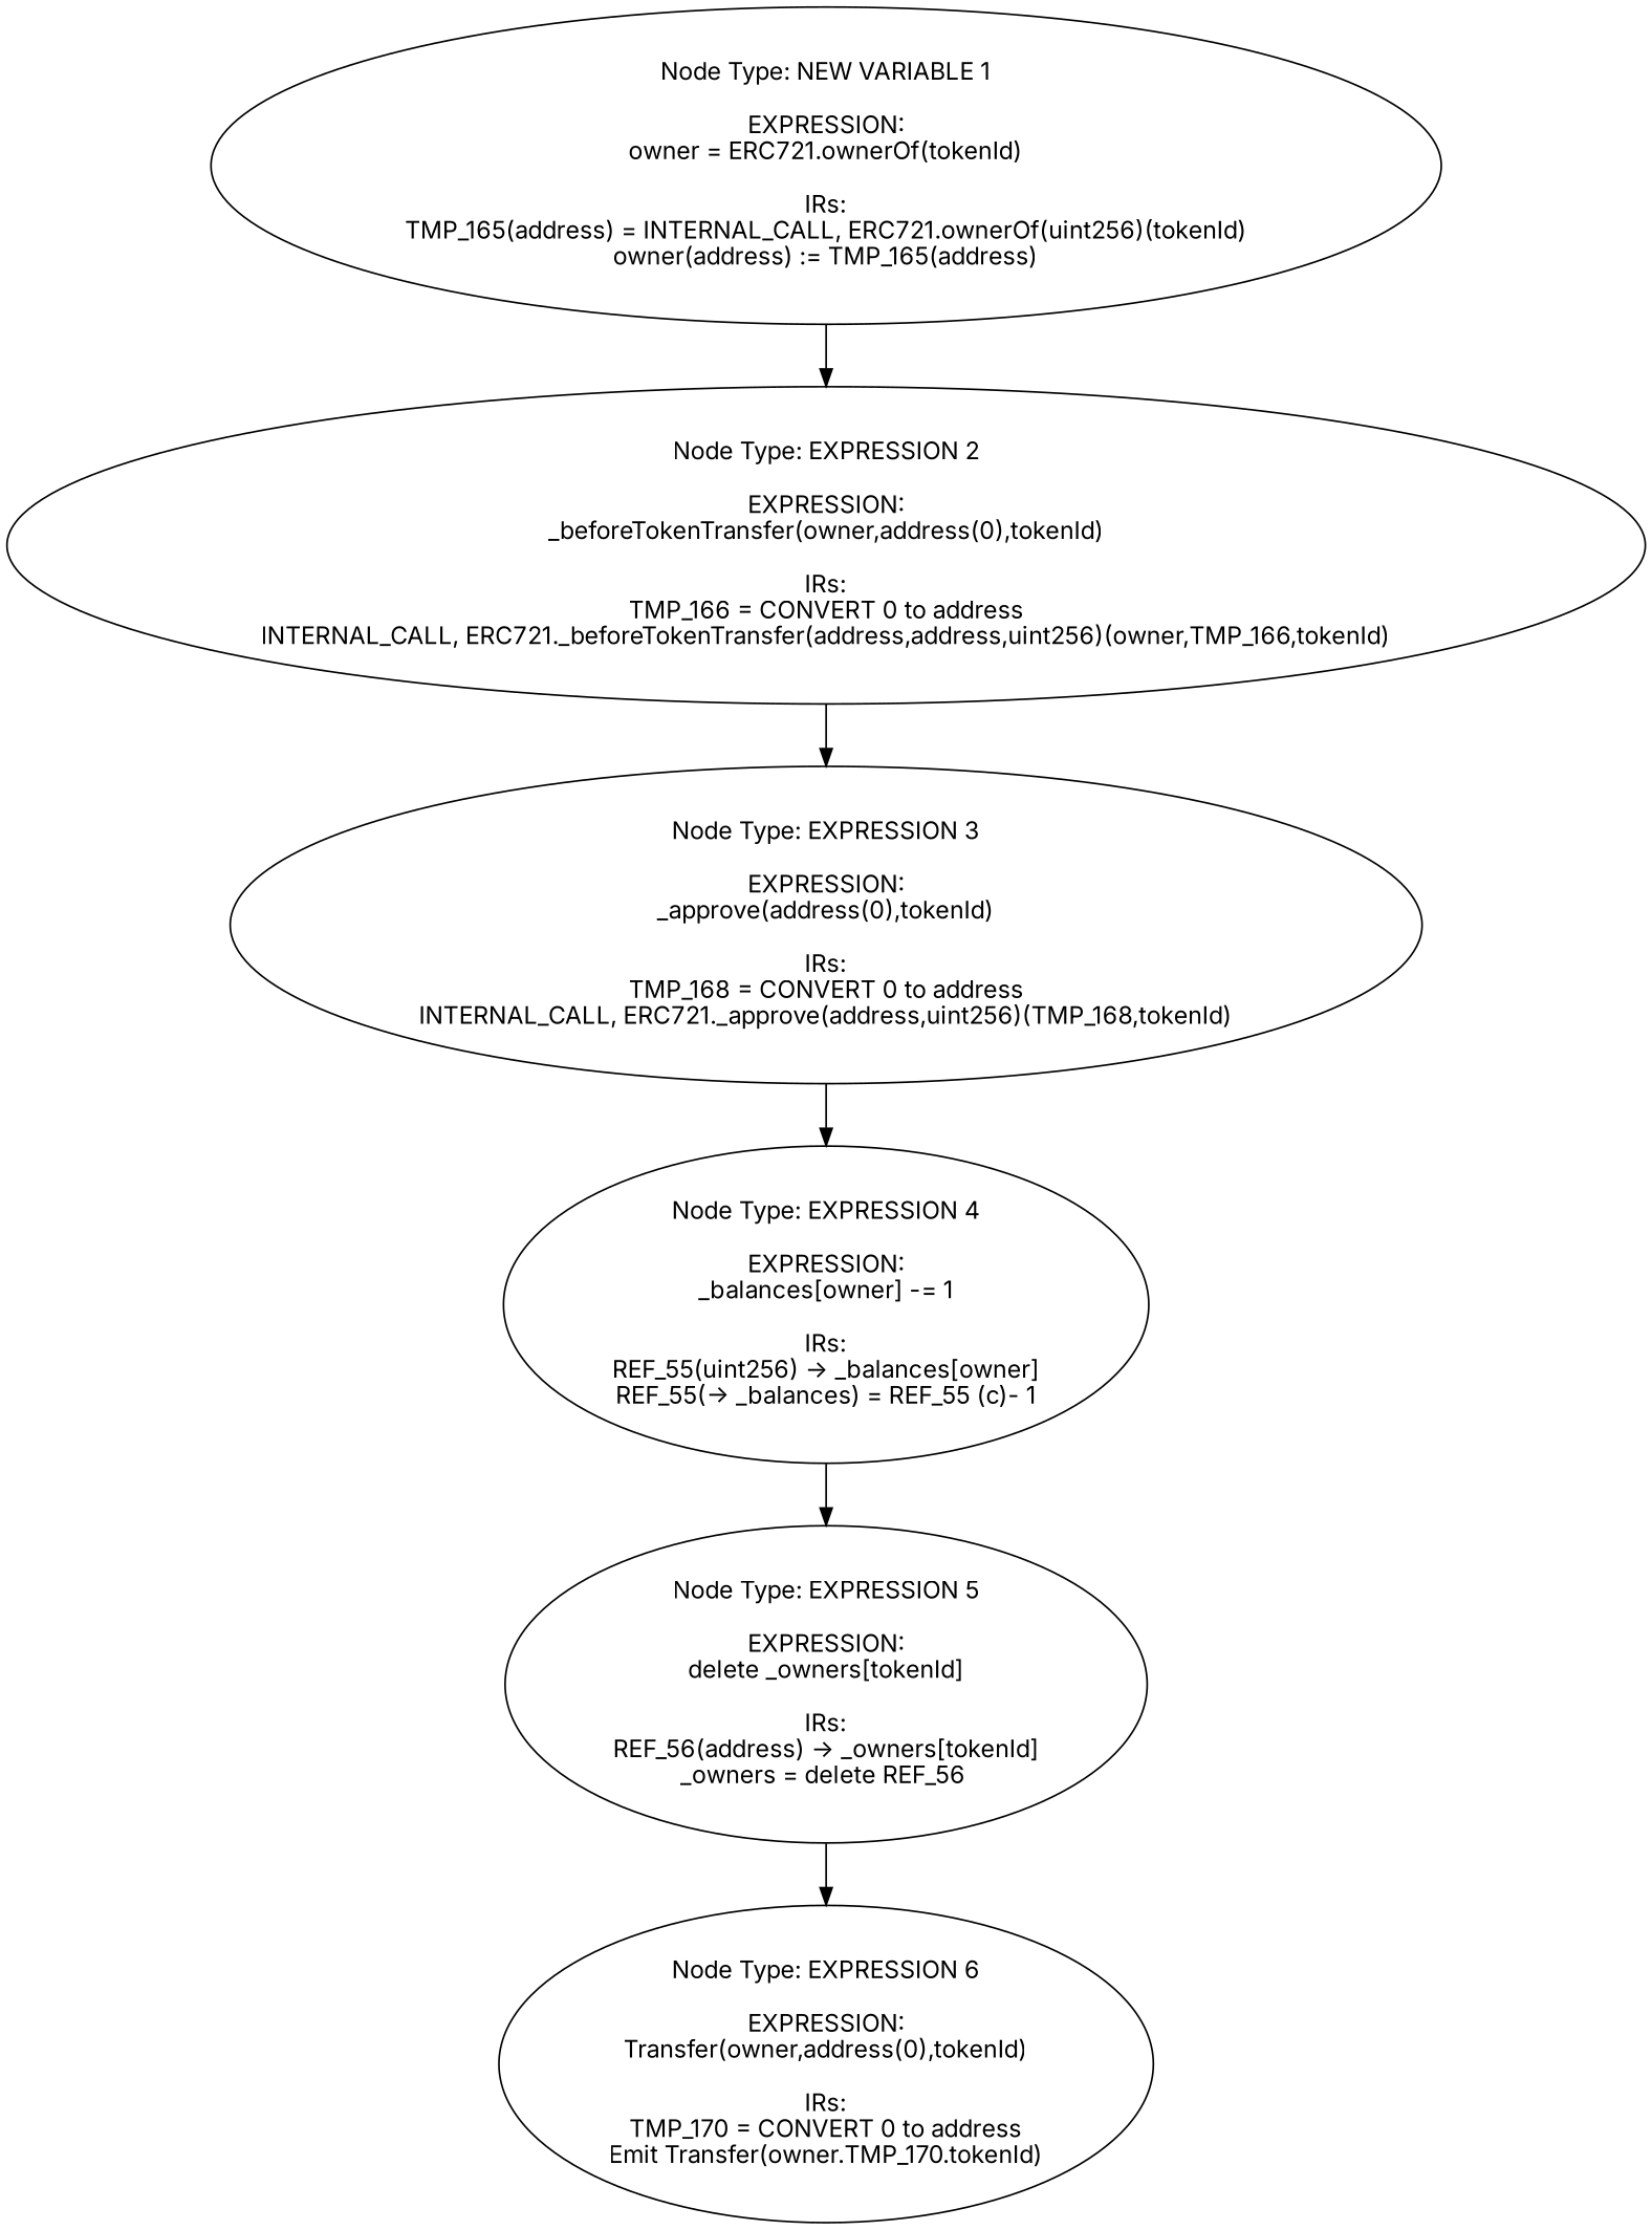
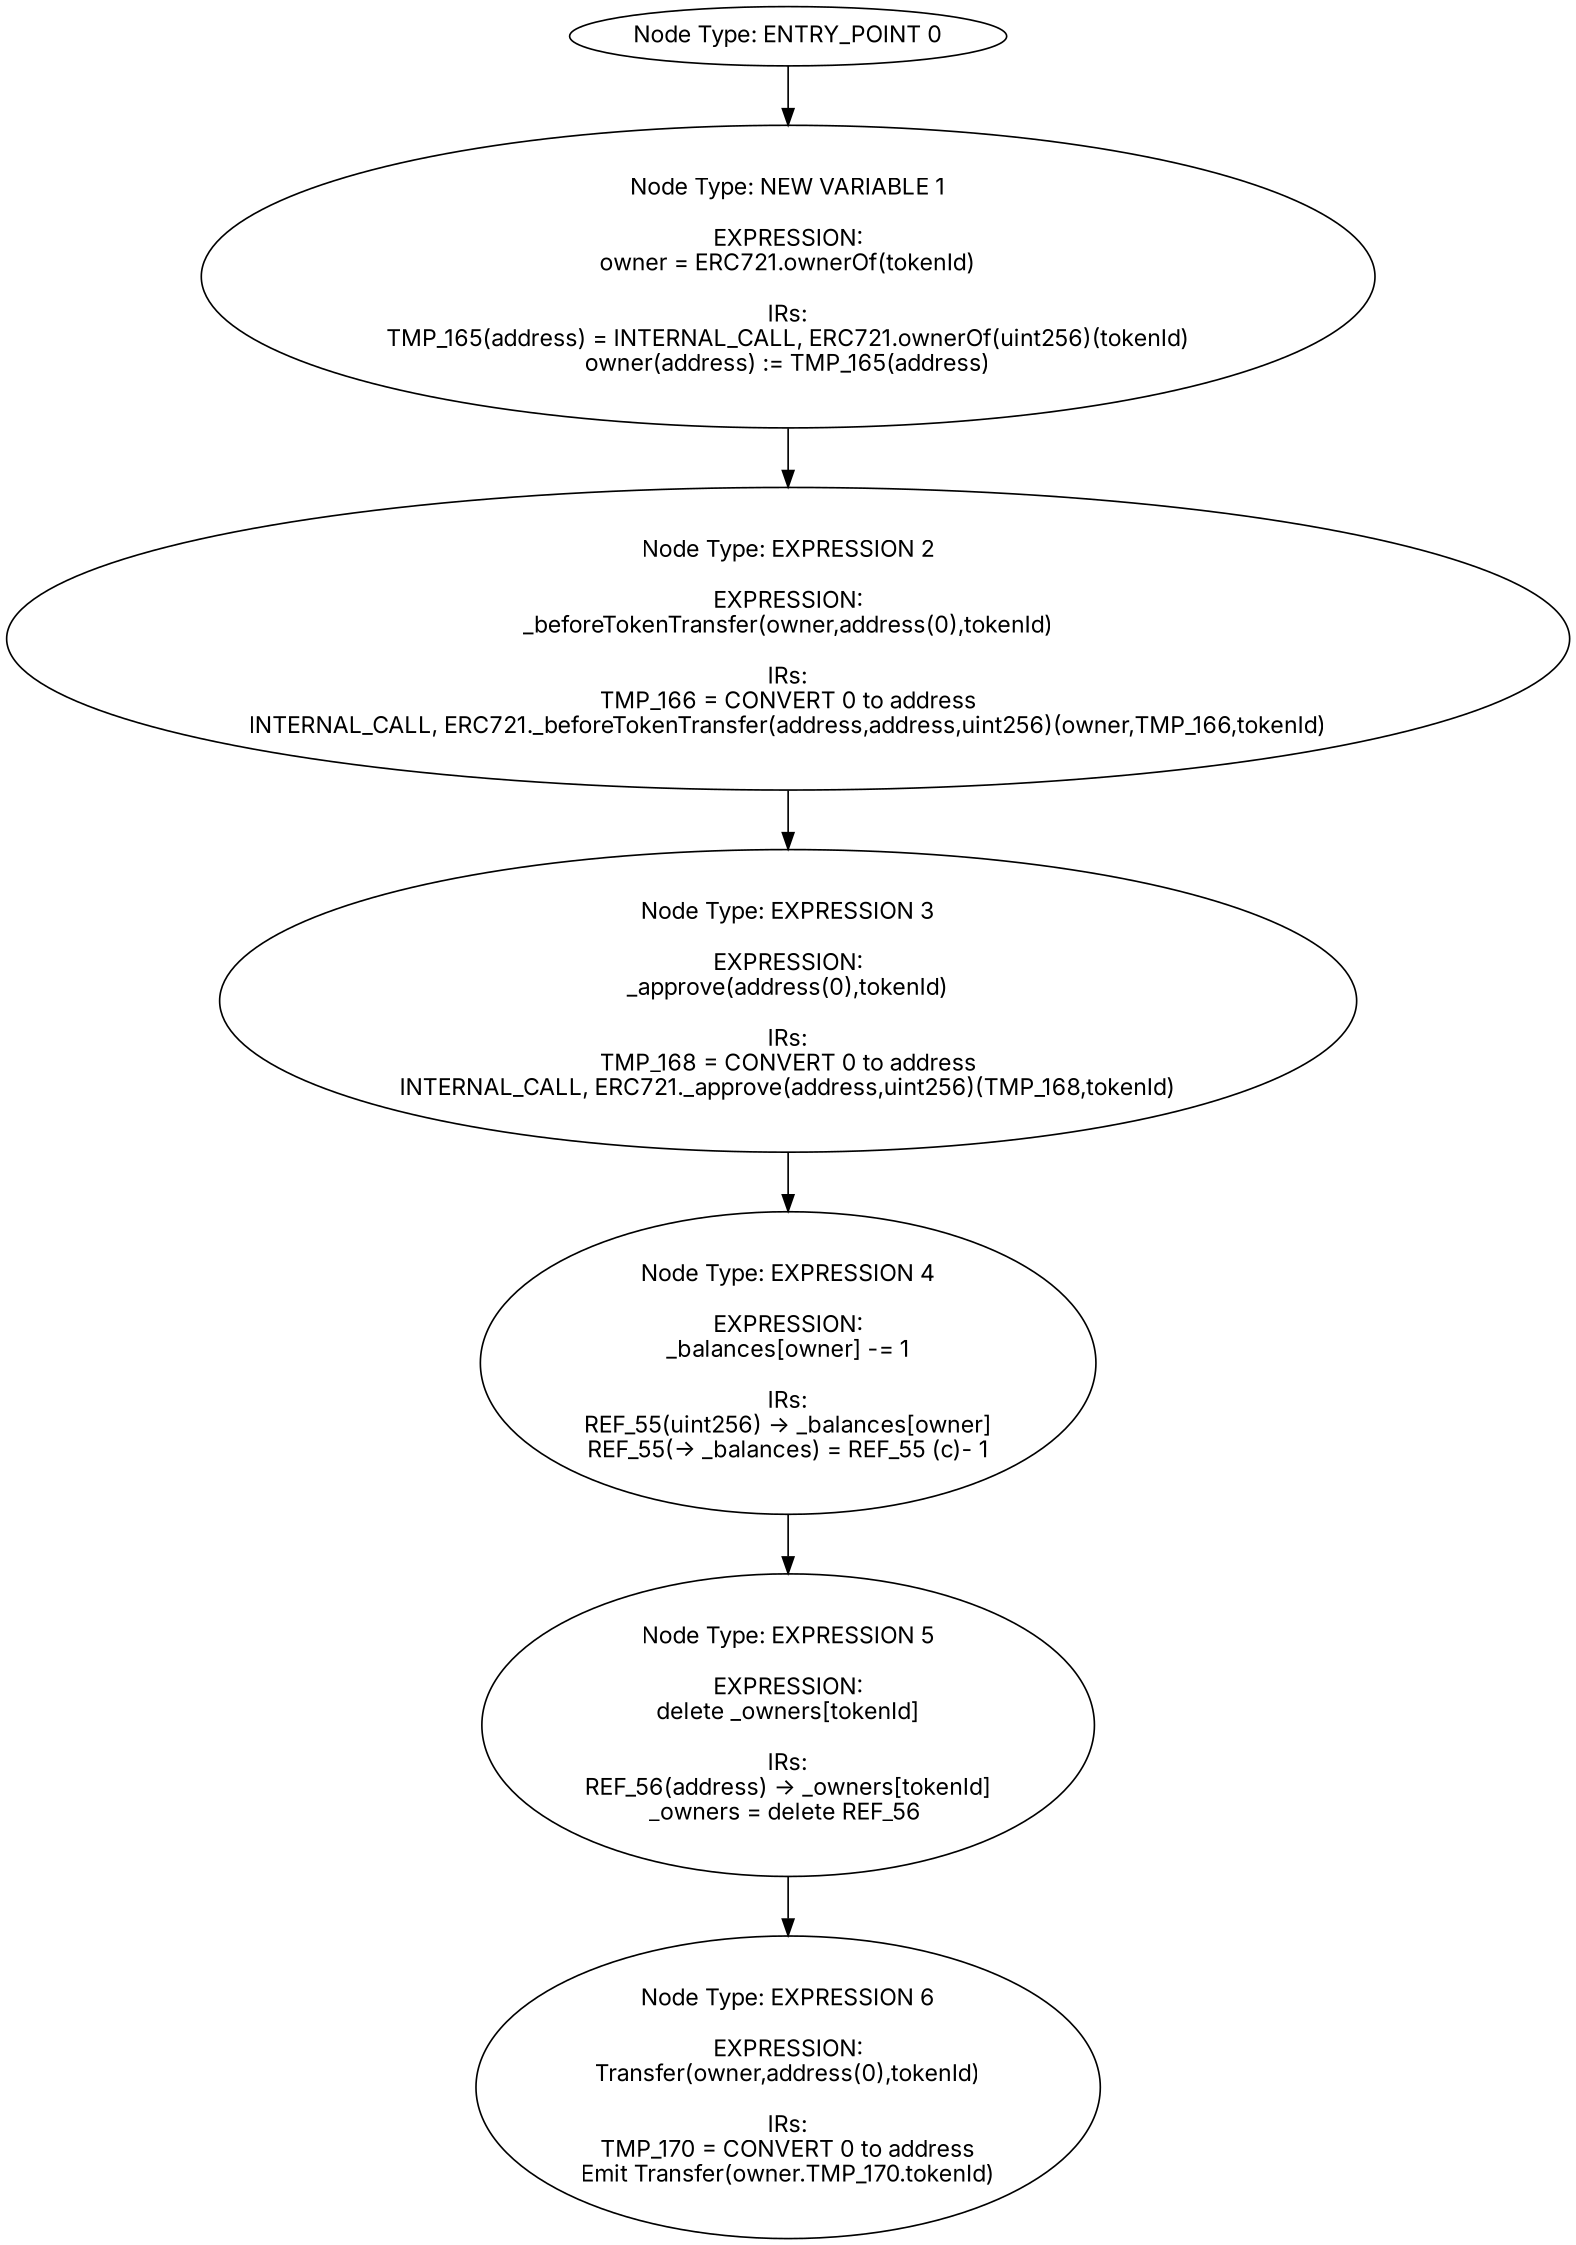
  digraph {
    fontname=Inter
    node [fontname=Inter]
    edge [fontname=Inter]
+   n1 [label="Node Type: ENTRY_POINT 0\n"]
    n2 [label="Node Type: NEW VARIABLE 1\n\nEXPRESSION:\nowner = ERC721.ownerOf(tokenId)\n\nIRs:\nTMP_165(address) = INTERNAL_CALL, ERC721.ownerOf(uint256)(tokenId)\nowner(address) := TMP_165(address)"]
    n3 [label="Node Type: EXPRESSION 2\n\nEXPRESSION:\n_beforeTokenTransfer(owner,address(0),tokenId)\n\nIRs:\nTMP_166 = CONVERT 0 to address\nINTERNAL_CALL, ERC721._beforeTokenTransfer(address,address,uint256)(owner,TMP_166,tokenId)"]
    n4 [label="Node Type: EXPRESSION 3\n\nEXPRESSION:\n_approve(address(0),tokenId)\n\nIRs:\nTMP_168 = CONVERT 0 to address\nINTERNAL_CALL, ERC721._approve(address,uint256)(TMP_168,tokenId)"]
    n5 [label="Node Type: EXPRESSION 4\n\nEXPRESSION:\n_balances[owner] -= 1\n\nIRs:\nREF_55(uint256) -> _balances[owner]\nREF_55(-> _balances) = REF_55 (c)- 1"]
    n6 [label="Node Type: EXPRESSION 5\n\nEXPRESSION:\ndelete _owners[tokenId]\n\nIRs:\nREF_56(address) -> _owners[tokenId]\n_owners = delete REF_56 "]
    n7 [label="Node Type: EXPRESSION 6\n\nEXPRESSION:\nTransfer(owner,address(0),tokenId)\n\nIRs:\nTMP_170 = CONVERT 0 to address\nEmit Transfer(owner.TMP_170.tokenId)"]
+   n1 -> n2
    n2 -> n3
    n3 -> n4
    n4 -> n5
    n5 -> n6
    n6 -> n7
  }
